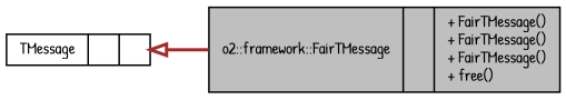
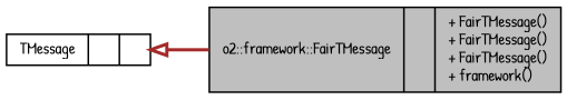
  digraph {
    rankdir=LR
    fontname="Patrick Hand"
    node [color=black fontname="Patrick Hand" fontsize=10 shape=record]
-   n1 [fillcolor=grey75 fontcolor=black height=0.2 label="{o2::framework::FairTMessage\n||+ FairTMessage()\l+ FairTMessage()\l+ FairTMessage()\l+ free()\l}" style=filled width=0.4]
+   n1 [fillcolor=grey75 fontcolor=black height=0.2 label="{o2::framework::FairTMessage\n||+ FairTMessage()\l+ FairTMessage()\l+ FairTMessage()\l+ framework()\l}" style=filled width=0.4]
    n2 [height=0.2 label="{TMessage\n||}" width=0.4]
    n2 -> n1 [arrowtail=onormal color=brown dir=back fontname="Patrick Hand" fontsize=10 labelfontname=Helvetica labelfontsize=10 style=bold]
  }
